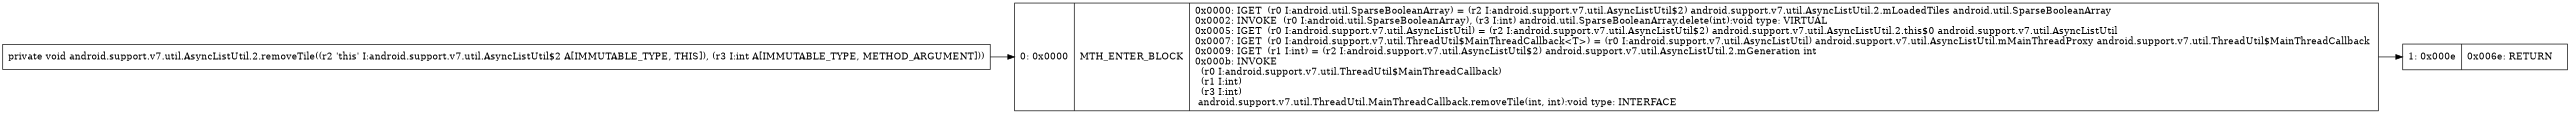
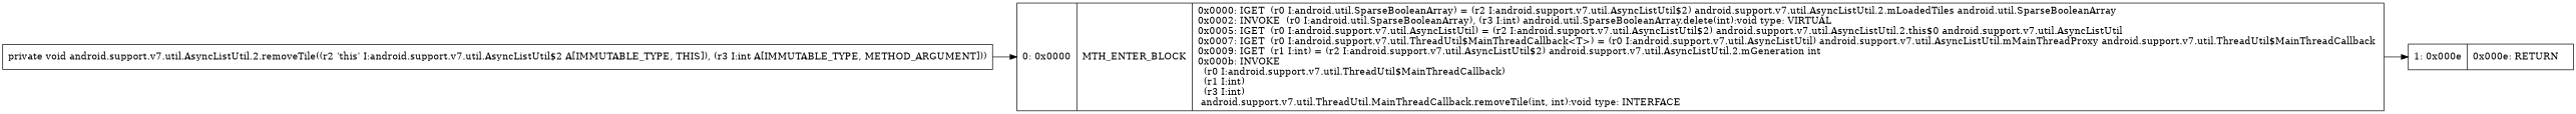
  digraph {
    rankdir=LR
    node [shape=record]
    n1 [label="{0\:\ 0x0000|MTH_ENTER_BLOCK\l|0x0000: IGET  (r0 I:android.util.SparseBooleanArray) = (r2 I:android.support.v7.util.AsyncListUtil$2) android.support.v7.util.AsyncListUtil.2.mLoadedTiles android.util.SparseBooleanArray \l0x0002: INVOKE  (r0 I:android.util.SparseBooleanArray), (r3 I:int) android.util.SparseBooleanArray.delete(int):void type: VIRTUAL \l0x0005: IGET  (r0 I:android.support.v7.util.AsyncListUtil) = (r2 I:android.support.v7.util.AsyncListUtil$2) android.support.v7.util.AsyncListUtil.2.this$0 android.support.v7.util.AsyncListUtil \l0x0007: IGET  (r0 I:android.support.v7.util.ThreadUtil$MainThreadCallback\<T\>) = (r0 I:android.support.v7.util.AsyncListUtil) android.support.v7.util.AsyncListUtil.mMainThreadProxy android.support.v7.util.ThreadUtil$MainThreadCallback \l0x0009: IGET  (r1 I:int) = (r2 I:android.support.v7.util.AsyncListUtil$2) android.support.v7.util.AsyncListUtil.2.mGeneration int \l0x000b: INVOKE  \l  (r0 I:android.support.v7.util.ThreadUtil$MainThreadCallback)\l  (r1 I:int)\l  (r3 I:int)\l android.support.v7.util.ThreadUtil.MainThreadCallback.removeTile(int, int):void type: INTERFACE \l}"]
-   n2 [label="{1\:\ 0x000e|0x006e: RETURN   \l}"]
+   n2 [label="{1\:\ 0x000e|0x000e: RETURN   \l}"]
    n3 [label="{private void android.support.v7.util.AsyncListUtil.2.removeTile((r2 'this' I:android.support.v7.util.AsyncListUtil$2 A[IMMUTABLE_TYPE, THIS]), (r3 I:int A[IMMUTABLE_TYPE, METHOD_ARGUMENT])) }"]
    n1 -> n2
    n3 -> n1
  }
